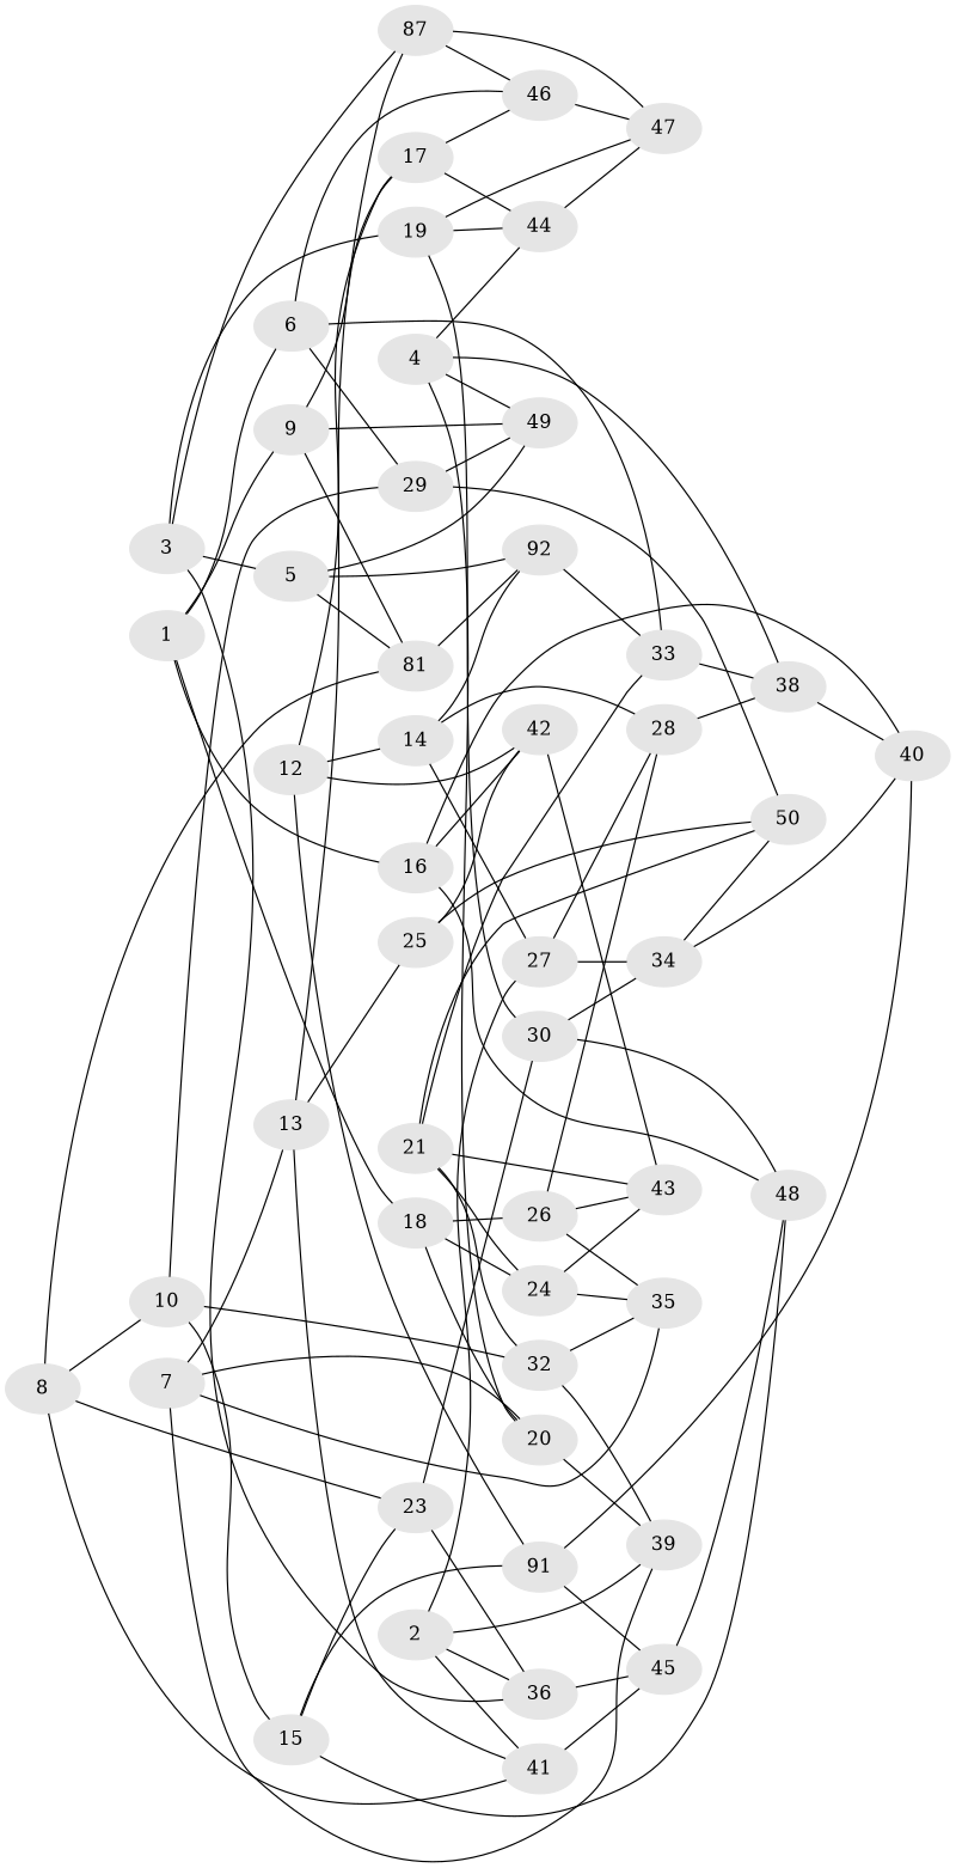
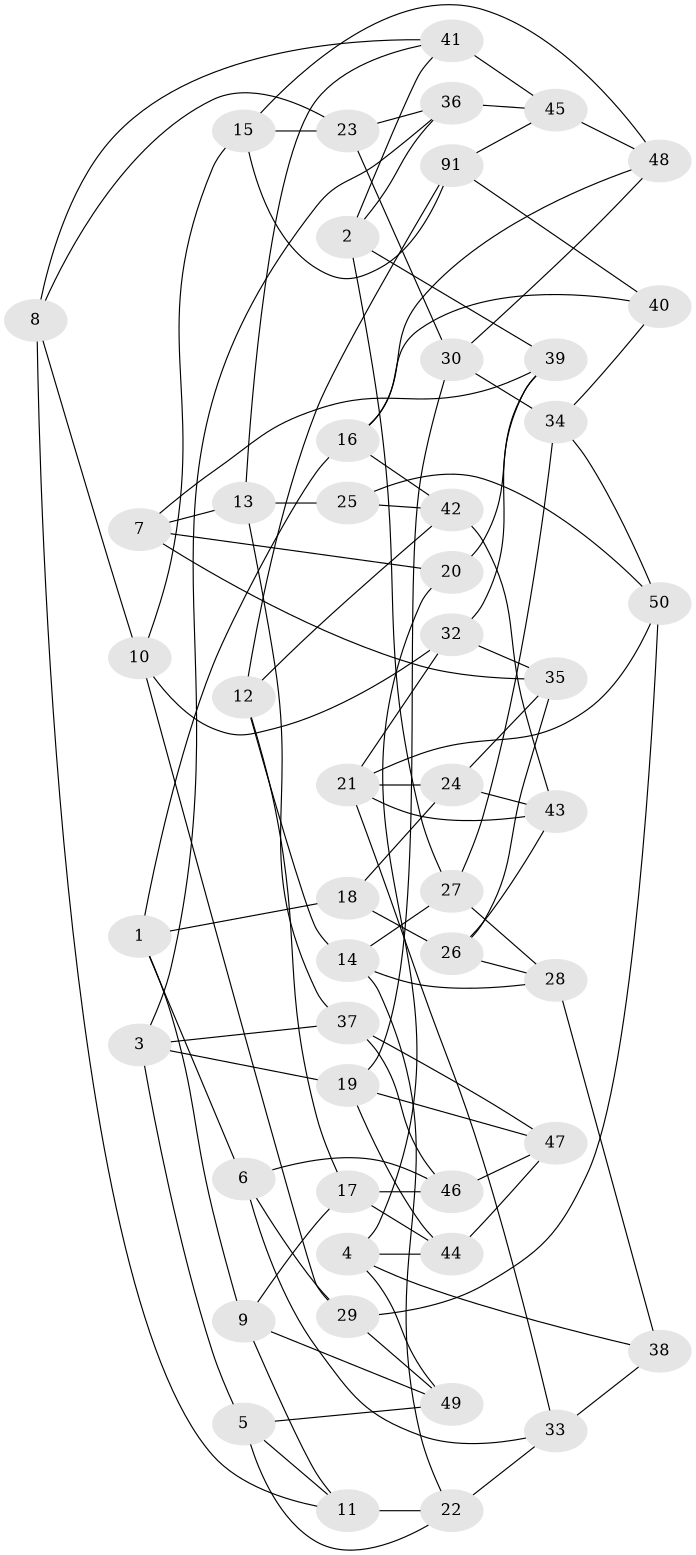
  graph {
    rankdir=LR
    node [color=gray90 style=filled]
    1
    6
    9
    16
    18
    29
    33
    46
    49
-   11 [label=81]
+   11
    17
    42
    48
    40
    20
    24
    26
    2
    27
    36
    39
    41
    28
    34
    45
    3
    5
    19
-   37 [label=87]
-   22 [label=92]
+   37
+   22
    44
    30
    47
    4
    38
    50
    7
    13
    35
    25
    8
    10
    23
    15
    32
    n46 [label=91]
    12
    14
    43
    21
    1 -- 6
    1 -- 9
    1 -- 16
    1 -- 18
    6 -- 29
    6 -- 33
    6 -- 46
    9 -- 49
    9 -- 11
    9 -- 17
    16 -- 42
    16 -- 48
    16 -- 40
-   18 -- 20
    18 -- 24
    18 -- 26
    29 -- 49
    29 -- 50
    33 -- 38
    46 -- 47
    11 -- 22
    17 -- 46
    17 -- 44
    42 -- 43
    20 -- 39
    24 -- 35
    24 -- 43
    26 -- 28
    26 -- 35
    26 -- 43
    2 -- 27
    2 -- 36
    2 -- 39
    2 -- 41
    27 -- 28
    27 -- 34
    36 -- 45
    41 -- 45
    28 -- 38
    34 -- 40
    34 -- 50
    45 -- 48
    3 -- 36
    3 -- 5
    3 -- 19
    3 -- 37
    5 -- 49
    5 -- 11
    5 -- 22
    19 -- 44
    19 -- 30
    19 -- 47
    37 -- 46
    37 -- 47
    22 -- 33
    44 -- 47
    30 -- 48
    30 -- 34
    4 -- 49
    4 -- 20
    4 -- 44
    4 -- 38
-   38 -- 40
    7 -- 20
    7 -- 39
    7 -- 13
    7 -- 35
    13 -- 41
    13 -- 37
    13 -- 25
    25 -- 42
    25 -- 50
    8 -- 11
    8 -- 41
    8 -- 10
    8 -- 23
    10 -- 29
    10 -- 15
    10 -- 32
    23 -- 36
    23 -- 30
    15 -- 48
    15 -- 23
    15 -- n46
    32 -- 39
    32 -- 35
    n46 -- 40
    n46 -- 45
    12 -- 17
    12 -- 42
    12 -- n46
    12 -- 14
    14 -- 27
    14 -- 28
    14 -- 22
    21 -- 33
    21 -- 24
    21 -- 50
    21 -- 32
    21 -- 43
  }
